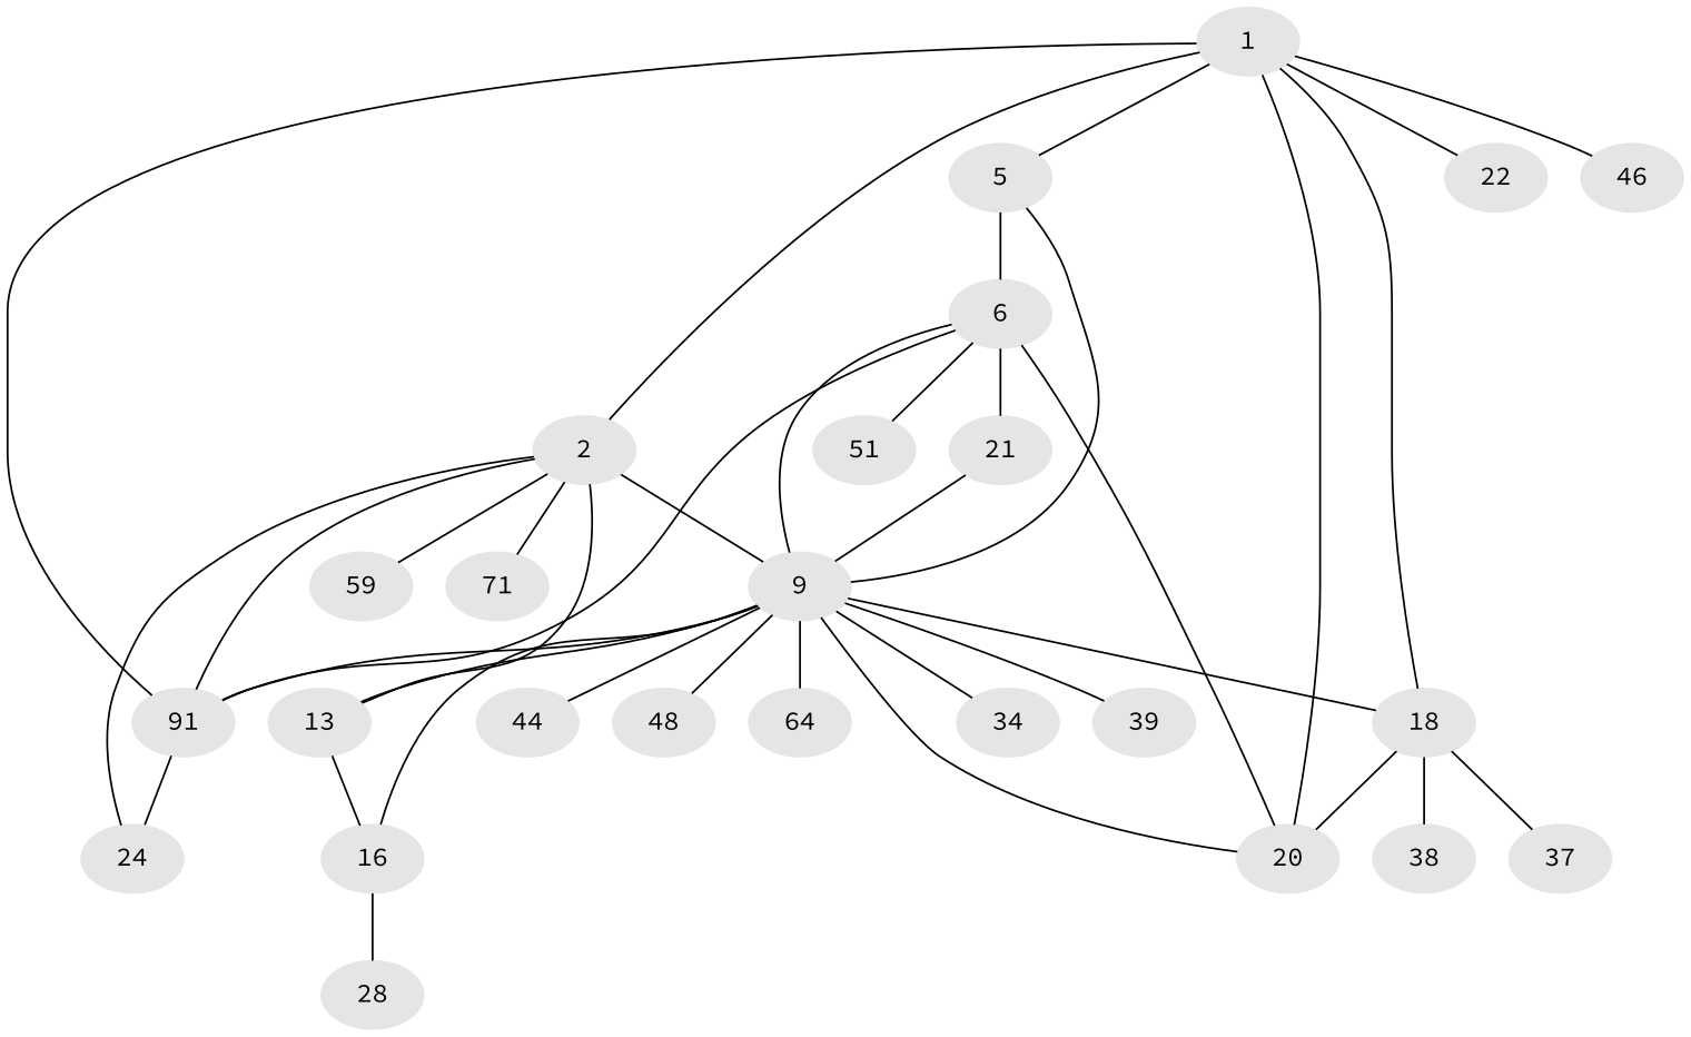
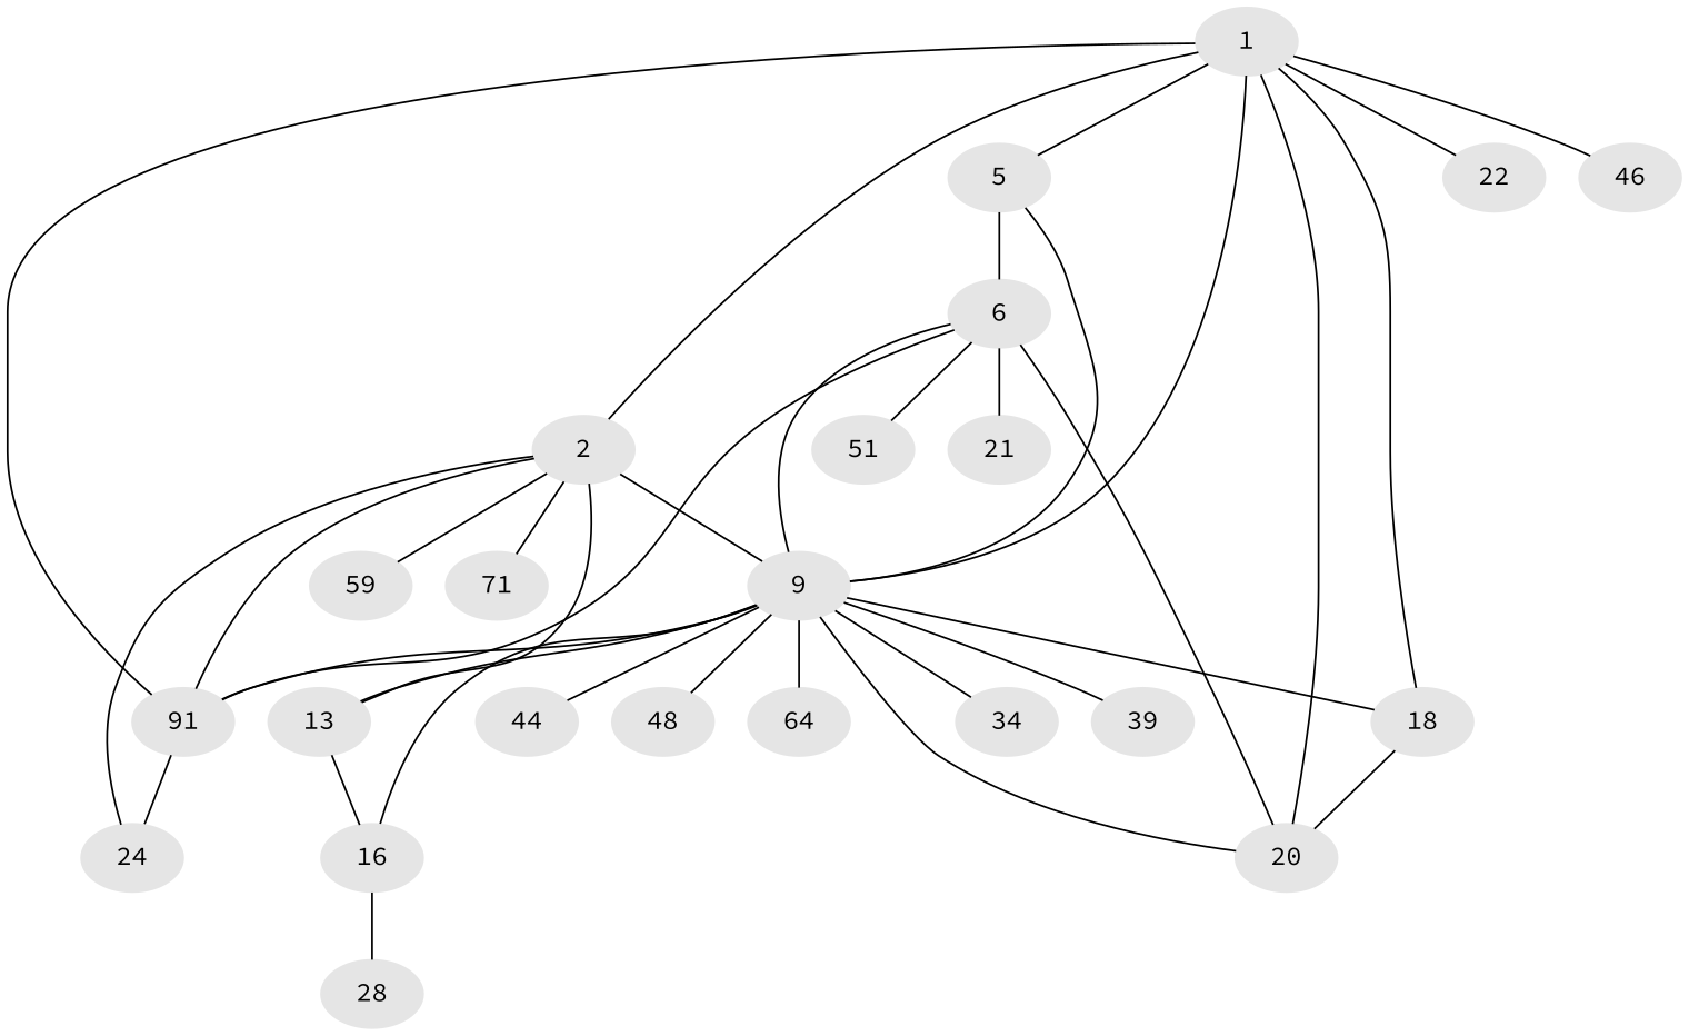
  graph {
    fontname="Source Code Pro"
    node [color=gray90 fontname="Source Code Pro" style=filled]
    edge [fontname="Source Code Pro"]
    1 [super="+25+52"]
    2 [super="+3"]
    5 [super="+7+36+58+72"]
    9 [super="+10+17+46+12+15"]
    n5 [label=91 super="+29+70"]
    18 [super="+55+79+60+57+35+19"]
    20 [super="+78"]
    22 [super="+62"]
    n9 [label=46]
    13
    59
    71
    24 [super="+33"]
    6 [super="+8+27+49"]
    16
    n16 [label=34]
    39
    44
    48
    64
-   37
-   38
    28 [super="+65"]
    21 [super="+80"]
    51
    1 -- 2 [weight=3]
    1 -- 5 [weight=2]
-   21 -- 9 [weight=2]
+   1 -- 9 [weight=2]
    1 -- n5
    1 -- 18 [weight=2]
    1 -- 20
    1 -- 22
    1 -- n9
    2 -- 9 [weight=2]
    2 -- n5
    2 -- 13
    2 -- 59
    2 -- 71
    2 -- 24
    5 -- 9
    5 -- 6 [weight=4]
    9 -- n5 [weight=3]
    9 -- 18 [weight=2]
    9 -- 20
    9 -- 13
    9 -- 16
    9 -- n16
    9 -- 39
    9 -- 44
    9 -- 48
    9 -- 64
    n5 -- 24
    18 -- 20 [weight=2]
-   18 -- 37
-   18 -- 38
    13 -- 16
    6 -- 9
    6 -- n5
    6 -- 20
    6 -- 21
    6 -- 51
    16 -- 28
  }
